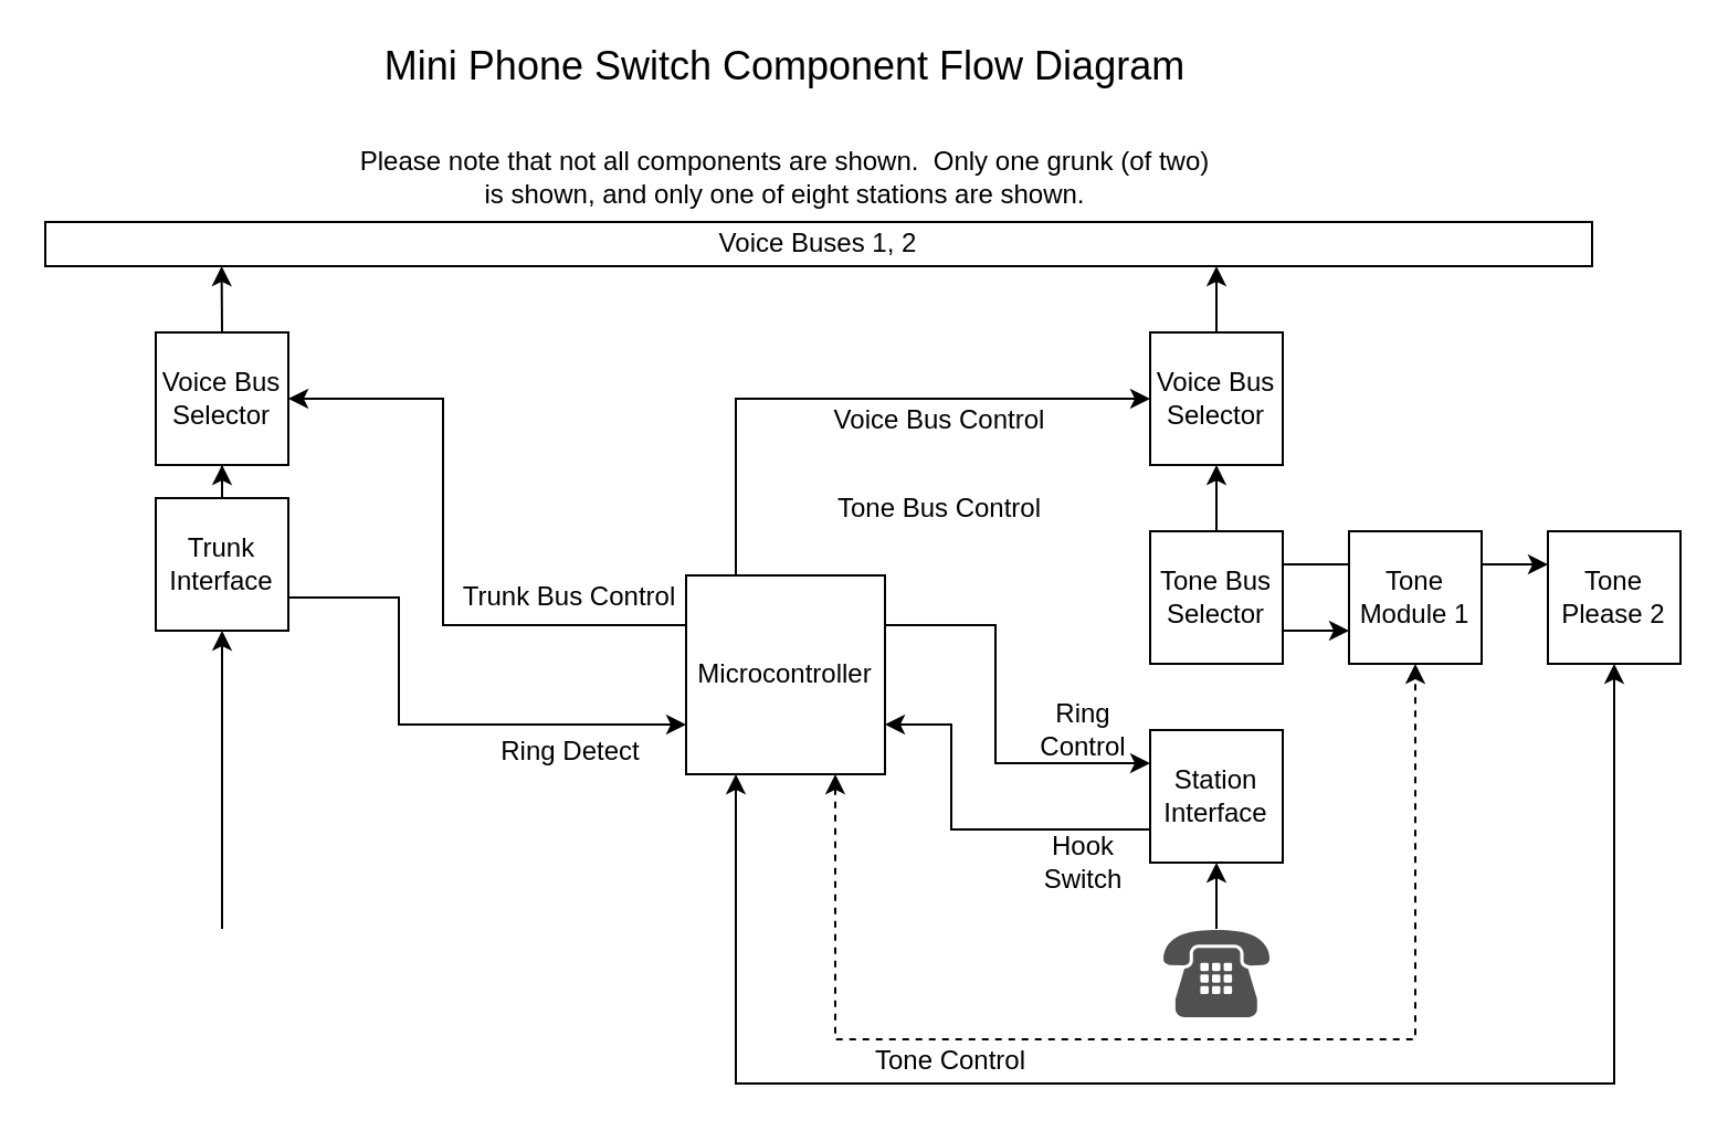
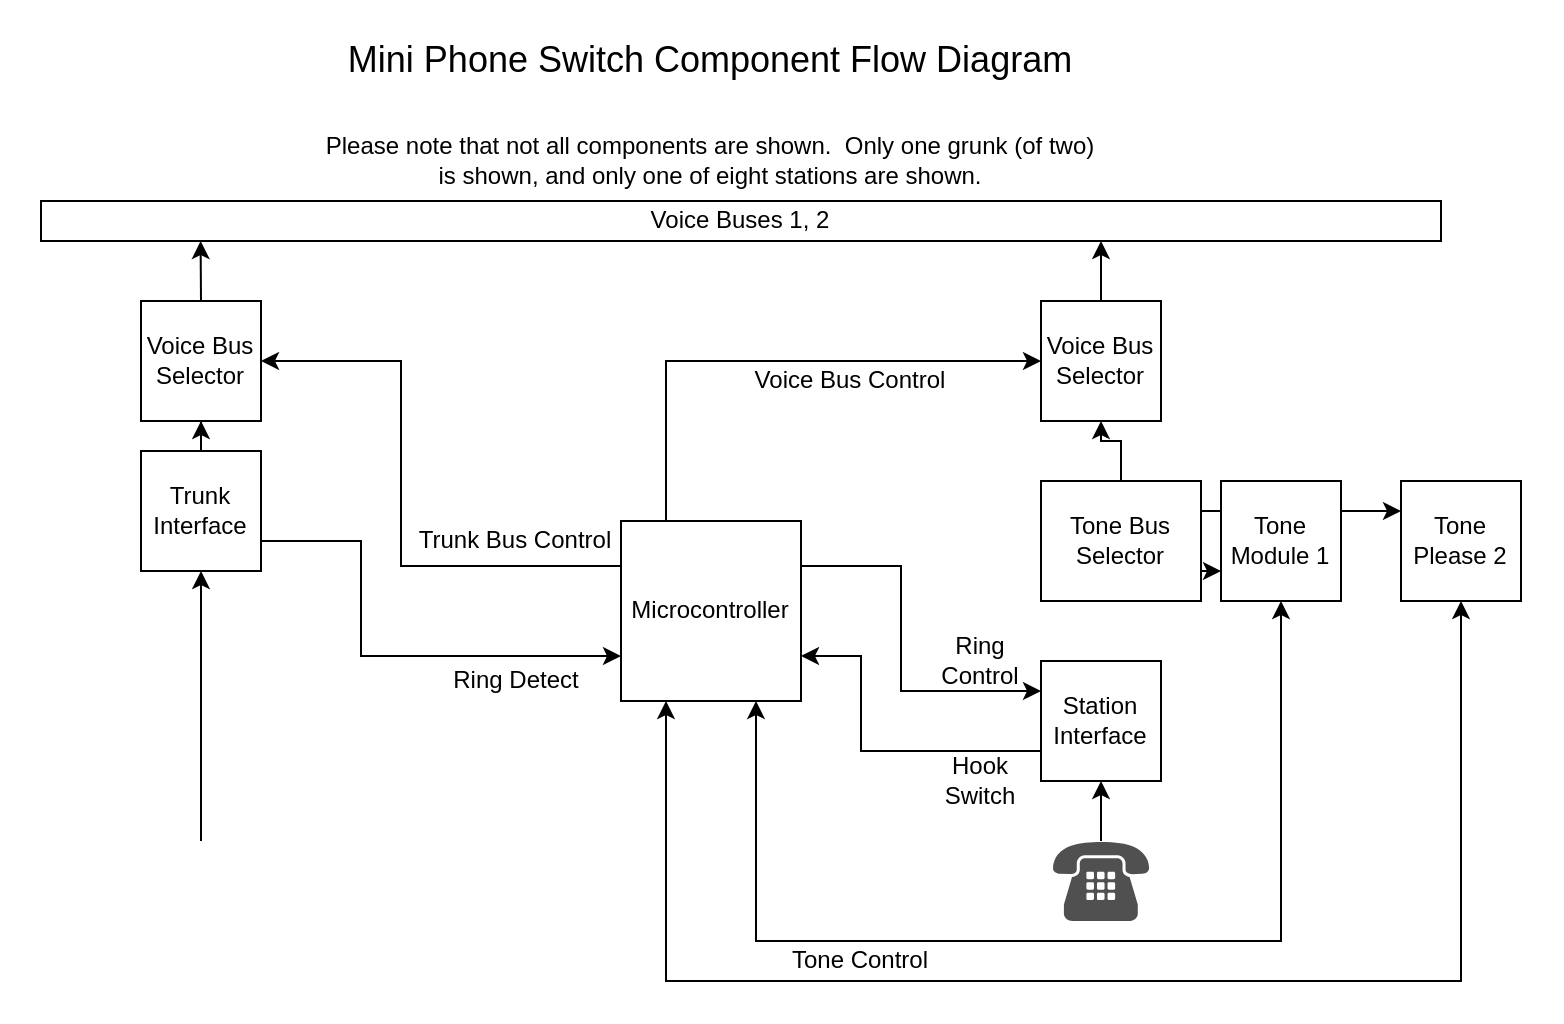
  <mxCell id="0" />
  <mxCell id="1" parent="0" />
  <mxCell id="2" value="" style="edgeStyle=orthogonalEdgeStyle;rounded=0;orthogonalLoop=1;jettySize=auto;html=1;" edge="1" parent="1" source="3" target="5"><mxGeometry relative="1" as="geometry" /></mxCell>
  <mxCell id="3" value="" style="pointerEvents=1;shadow=0;dashed=0;html=1;strokeColor=none;fillColor=#505050;labelPosition=center;verticalLabelPosition=bottom;verticalAlign=top;outlineConnect=0;align=center;shape=mxgraph.office.devices.phone_traditional;" vertex="1" parent="1"><mxGeometry x="526" y="420" width="48" height="40" as="geometry" /></mxCell>
  <mxCell id="4" style="edgeStyle=orthogonalEdgeStyle;rounded=0;orthogonalLoop=1;jettySize=auto;html=1;exitX=0;exitY=0.75;exitDx=0;exitDy=0;entryX=1;entryY=0.75;entryDx=0;entryDy=0;" edge="1" parent="1" source="5" target="11"><mxGeometry relative="1" as="geometry"><Array as="points"><mxPoint x="430" y="375" /><mxPoint x="430" y="328" /></Array></mxGeometry></mxCell>
  <mxCell id="5" value="Station Interface" style="rounded=0;whiteSpace=wrap;html=1;" vertex="1" parent="1"><mxGeometry x="520" y="330" width="60" height="60" as="geometry" /></mxCell>
- <mxCell id="6" style="edgeStyle=orthogonalEdgeStyle;rounded=0;orthogonalLoop=1;jettySize=auto;html=1;exitX=0.75;exitY=1;exitDx=0;exitDy=0;entryX=0.5;entryY=1;entryDx=0;entryDy=0;startArrow=classic;startFill=1;dashed=1;" edge="1" parent="1" source="11" target="18"><mxGeometry relative="1" as="geometry"><Array as="points"><mxPoint x="378" y="470" /><mxPoint x="640" y="470" /></Array></mxGeometry></mxCell>
+ <mxCell id="6" style="edgeStyle=orthogonalEdgeStyle;rounded=0;orthogonalLoop=1;jettySize=auto;html=1;exitX=0.75;exitY=1;exitDx=0;exitDy=0;entryX=0.5;entryY=1;entryDx=0;entryDy=0;startArrow=classic;startFill=1;" edge="1" parent="1" source="11" target="18"><mxGeometry relative="1" as="geometry"><Array as="points"><mxPoint x="378" y="470" /><mxPoint x="640" y="470" /></Array></mxGeometry></mxCell>
  <mxCell id="7" style="edgeStyle=orthogonalEdgeStyle;rounded=0;orthogonalLoop=1;jettySize=auto;html=1;exitX=0.25;exitY=1;exitDx=0;exitDy=0;entryX=0.5;entryY=1;entryDx=0;entryDy=0;startArrow=classic;startFill=1;" edge="1" parent="1" source="11"><mxGeometry relative="1" as="geometry"><mxPoint x="730" y="300" as="targetPoint" /><Array as="points"><mxPoint x="333" y="490" /><mxPoint x="730" y="490" /></Array></mxGeometry></mxCell>
  <mxCell id="8" style="edgeStyle=orthogonalEdgeStyle;rounded=0;orthogonalLoop=1;jettySize=auto;html=1;exitX=1;exitY=0.25;exitDx=0;exitDy=0;entryX=0;entryY=0.25;entryDx=0;entryDy=0;startArrow=none;startFill=0;" edge="1" parent="1" source="11" target="5"><mxGeometry relative="1" as="geometry"><Array as="points"><mxPoint x="450" y="283" /><mxPoint x="450" y="345" /></Array></mxGeometry></mxCell>
  <mxCell id="9" style="edgeStyle=orthogonalEdgeStyle;rounded=0;orthogonalLoop=1;jettySize=auto;html=1;exitX=0.25;exitY=0;exitDx=0;exitDy=0;entryX=0;entryY=0.5;entryDx=0;entryDy=0;startArrow=none;startFill=0;" edge="1" parent="1" source="11" target="22"><mxGeometry relative="1" as="geometry" /></mxCell>
  <mxCell id="10" style="edgeStyle=orthogonalEdgeStyle;rounded=0;orthogonalLoop=1;jettySize=auto;html=1;exitX=0;exitY=0.25;exitDx=0;exitDy=0;entryX=1;entryY=0.5;entryDx=0;entryDy=0;startArrow=none;startFill=0;" edge="1" parent="1" source="11" target="33"><mxGeometry relative="1" as="geometry"><Array as="points"><mxPoint x="200" y="283" /><mxPoint x="200" y="180" /></Array></mxGeometry></mxCell>
  <mxCell id="11" value="&lt;div&gt;Microcontroller&lt;/div&gt;" style="whiteSpace=wrap;html=1;aspect=fixed;" vertex="1" parent="1"><mxGeometry x="310" y="260" width="90" height="90" as="geometry" /></mxCell>
  <mxCell id="12" value="&lt;div&gt;Ring Control&lt;/div&gt;" style="text;html=1;strokeColor=none;fillColor=none;align=center;verticalAlign=middle;whiteSpace=wrap;rounded=0;" vertex="1" parent="1"><mxGeometry x="470" y="320" width="40" height="20" as="geometry" /></mxCell>
  <mxCell id="13" value="&lt;div&gt;Hook Switch&lt;/div&gt;" style="text;html=1;strokeColor=none;fillColor=none;align=center;verticalAlign=middle;whiteSpace=wrap;rounded=0;" vertex="1" parent="1"><mxGeometry x="470" y="380" width="40" height="20" as="geometry" /></mxCell>
  <mxCell id="14" style="edgeStyle=orthogonalEdgeStyle;rounded=0;orthogonalLoop=1;jettySize=auto;html=1;exitX=1;exitY=0.75;exitDx=0;exitDy=0;entryX=0;entryY=0.75;entryDx=0;entryDy=0;" edge="1" parent="1" source="17" target="18"><mxGeometry relative="1" as="geometry" /></mxCell>
  <mxCell id="15" style="edgeStyle=orthogonalEdgeStyle;rounded=0;orthogonalLoop=1;jettySize=auto;html=1;exitX=1;exitY=0.25;exitDx=0;exitDy=0;entryX=0;entryY=0.25;entryDx=0;entryDy=0;" edge="1" parent="1" source="17"><mxGeometry relative="1" as="geometry"><mxPoint x="700" y="255" as="targetPoint" /></mxGeometry></mxCell>
  <mxCell id="16" value="" style="edgeStyle=orthogonalEdgeStyle;rounded=0;orthogonalLoop=1;jettySize=auto;html=1;startArrow=none;startFill=0;" edge="1" parent="1" source="17" target="22"><mxGeometry relative="1" as="geometry" /></mxCell>
- <mxCell id="17" value="Tone Bus Selector" style="rounded=0;whiteSpace=wrap;html=1;" vertex="1" parent="1"><mxGeometry x="520" y="240" width="60" height="60" as="geometry" /></mxCell>
+ <mxCell id="17" value="Tone Bus Selector" style="rounded=0;whiteSpace=wrap;html=1;" vertex="1" parent="1"><mxGeometry x="520" y="240" width="80" height="60" as="geometry" /></mxCell>
  <mxCell id="18" value="Tone Module 1" style="rounded=0;whiteSpace=wrap;html=1;" vertex="1" parent="1"><mxGeometry x="610" y="240" width="60" height="60" as="geometry" /></mxCell>
  <mxCell id="19" value="&lt;div&gt;Tone Please 2&lt;/div&gt;" style="rounded=0;whiteSpace=wrap;html=1;" vertex="1" parent="1"><mxGeometry x="700" y="240" width="60" height="60" as="geometry" /></mxCell>
  <mxCell id="20" value="Tone Control" style="text;html=1;strokeColor=none;fillColor=none;align=center;verticalAlign=middle;whiteSpace=wrap;rounded=0;" vertex="1" parent="1"><mxGeometry x="380" y="470" width="100" height="20" as="geometry" /></mxCell>
  <mxCell id="21" value="" style="edgeStyle=orthogonalEdgeStyle;rounded=0;orthogonalLoop=1;jettySize=auto;html=1;startArrow=none;startFill=0;" edge="1" parent="1" source="22"><mxGeometry relative="1" as="geometry"><mxPoint x="550" y="120" as="targetPoint" /></mxGeometry></mxCell>
  <mxCell id="22" value="&lt;div&gt;Voice Bus Selector&lt;/div&gt;" style="whiteSpace=wrap;html=1;aspect=fixed;" vertex="1" parent="1"><mxGeometry x="520" y="150" width="60" height="60" as="geometry" /></mxCell>
- <mxCell id="23" value="Tone Bus Control" style="text;html=1;strokeColor=none;fillColor=none;align=center;verticalAlign=middle;whiteSpace=wrap;rounded=0;" vertex="1" parent="1"><mxGeometry x="370" y="220" width="110" height="20" as="geometry" /></mxCell>
  <mxCell id="24" value="Voice Bus Control" style="text;html=1;strokeColor=none;fillColor=none;align=center;verticalAlign=middle;whiteSpace=wrap;rounded=0;" vertex="1" parent="1"><mxGeometry x="375" y="180" width="100" height="20" as="geometry" /></mxCell>
  <mxCell id="25" value="&lt;div&gt;Voice Buses 1, 2&lt;/div&gt;" style="rounded=0;whiteSpace=wrap;html=1;" vertex="1" parent="1"><mxGeometry x="20" y="100" width="700" height="20" as="geometry" /></mxCell>
  <mxCell id="26" value="" style="edgeStyle=orthogonalEdgeStyle;rounded=0;orthogonalLoop=1;jettySize=auto;html=1;startArrow=none;startFill=0;" edge="1" parent="1" source="27" target="30"><mxGeometry relative="1" as="geometry" /></mxCell>
  <mxCell id="27" value="" style="shape=image;html=1;verticalAlign=top;verticalLabelPosition=bottom;labelBackgroundColor=#ffffff;imageAspect=0;aspect=fixed;image=https://cdn1.iconfinder.com/data/icons/provincial-electricity-authority-2/64/pole_electric_pole_pole_dance_electronics_electricity-128.png" vertex="1" parent="1"><mxGeometry x="75" y="420" width="50" height="50" as="geometry" /></mxCell>
  <mxCell id="28" style="edgeStyle=orthogonalEdgeStyle;rounded=0;orthogonalLoop=1;jettySize=auto;html=1;exitX=1;exitY=0.5;exitDx=0;exitDy=0;entryX=0;entryY=0.75;entryDx=0;entryDy=0;startArrow=none;startFill=0;" edge="1" parent="1" source="30" target="11"><mxGeometry relative="1" as="geometry"><Array as="points"><mxPoint x="180" y="270" /><mxPoint x="180" y="328" /></Array></mxGeometry></mxCell>
  <mxCell id="29" value="" style="edgeStyle=orthogonalEdgeStyle;rounded=0;orthogonalLoop=1;jettySize=auto;html=1;startArrow=none;startFill=0;" edge="1" parent="1" source="30" target="33"><mxGeometry relative="1" as="geometry" /></mxCell>
  <mxCell id="30" value="Trunk Interface" style="rounded=0;whiteSpace=wrap;html=1;" vertex="1" parent="1"><mxGeometry x="70" y="225" width="60" height="60" as="geometry" /></mxCell>
  <mxCell id="31" value="Ring Detect" style="text;html=1;strokeColor=none;fillColor=none;align=center;verticalAlign=middle;whiteSpace=wrap;rounded=0;" vertex="1" parent="1"><mxGeometry x="222.5" y="330" width="70" height="20" as="geometry" /></mxCell>
  <mxCell id="32" style="edgeStyle=orthogonalEdgeStyle;rounded=0;orthogonalLoop=1;jettySize=auto;html=1;exitX=0.5;exitY=0;exitDx=0;exitDy=0;entryX=0.114;entryY=1;entryDx=0;entryDy=0;entryPerimeter=0;startArrow=none;startFill=0;" edge="1" parent="1" source="33" target="25"><mxGeometry relative="1" as="geometry" /></mxCell>
  <mxCell id="33" value="&lt;div&gt;Voice Bus Selector&lt;/div&gt;" style="whiteSpace=wrap;html=1;aspect=fixed;" vertex="1" parent="1"><mxGeometry x="70" y="150" width="60" height="60" as="geometry" /></mxCell>
  <mxCell id="34" value="Trunk Bus Control" style="text;html=1;strokeColor=none;fillColor=none;align=center;verticalAlign=middle;whiteSpace=wrap;rounded=0;" vertex="1" parent="1"><mxGeometry x="205" y="260" width="105" height="20" as="geometry" /></mxCell>
  <mxCell id="35" value="&lt;font style=&quot;font-size: 18px&quot;&gt;Mini Phone Switch Component Flow Diagram&lt;/font&gt;" style="text;html=1;strokeColor=none;fillColor=none;align=center;verticalAlign=middle;whiteSpace=wrap;rounded=0;" vertex="1" parent="1"><mxGeometry x="165" y="20" width="380" height="20" as="geometry" /></mxCell>
  <mxCell id="36" value="Please note that not all components are shown.&amp;nbsp; Only one grunk (of two) is shown, and only one of eight stations are shown." style="text;html=1;strokeColor=none;fillColor=none;align=center;verticalAlign=middle;whiteSpace=wrap;rounded=0;" vertex="1" parent="1"><mxGeometry x="160" y="70" width="390" height="20" as="geometry" /></mxCell>
